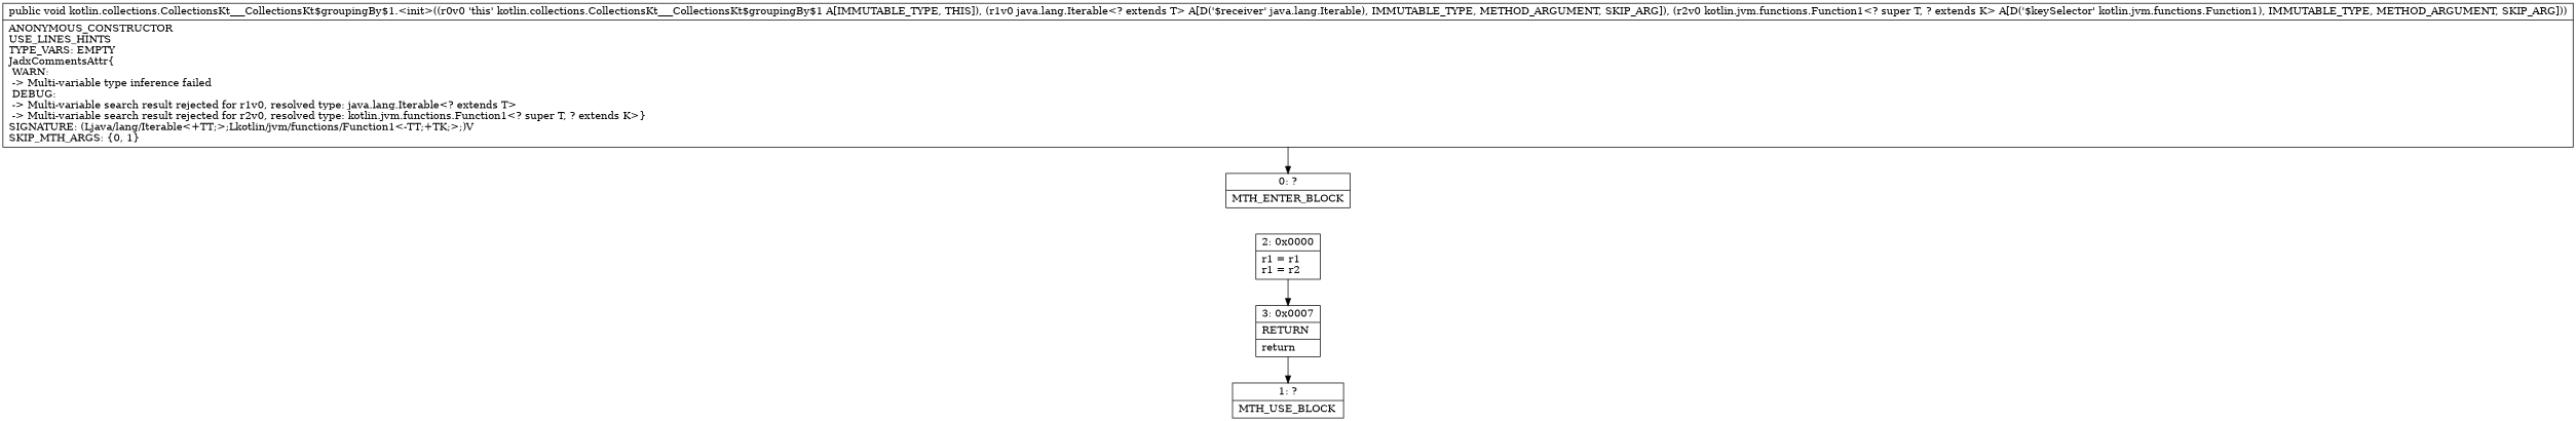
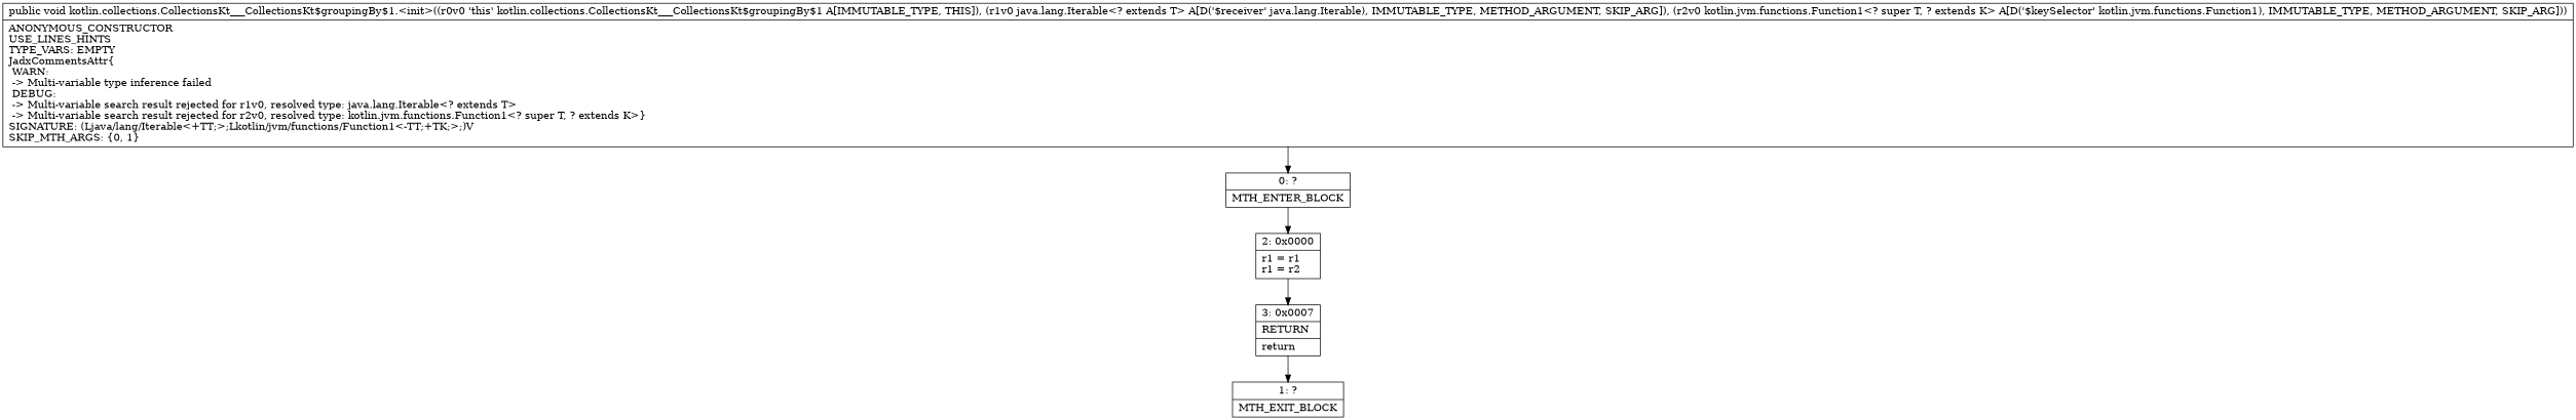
  digraph {
    node [shape=record]
    n1 [label="{0\:\ ?|MTH_ENTER_BLOCK\l}"]
    n2 [label="{2\:\ 0x0000|r1 = r1\lr1 = r2\l}"]
    n3 [label="{3\:\ 0x0007|RETURN\l|return\l}"]
-   n4 [label="{1\:\ ?|MTH_USE_BLOCK\l}"]
+   n4 [label="{1\:\ ?|MTH_EXIT_BLOCK\l}"]
    n5 [label="{public void kotlin.collections.CollectionsKt___CollectionsKt$groupingBy$1.\<init\>((r0v0 'this' kotlin.collections.CollectionsKt___CollectionsKt$groupingBy$1 A[IMMUTABLE_TYPE, THIS]), (r1v0 java.lang.Iterable\<? extends T\> A[D('$receiver' java.lang.Iterable), IMMUTABLE_TYPE, METHOD_ARGUMENT, SKIP_ARG]), (r2v0 kotlin.jvm.functions.Function1\<? super T, ? extends K\> A[D('$keySelector' kotlin.jvm.functions.Function1), IMMUTABLE_TYPE, METHOD_ARGUMENT, SKIP_ARG]))  | ANONYMOUS_CONSTRUCTOR\lUSE_LINES_HINTS\lTYPE_VARS: EMPTY\lJadxCommentsAttr\{\l WARN: \l \-\> Multi\-variable type inference failed\l DEBUG: \l \-\> Multi\-variable search result rejected for r1v0, resolved type: java.lang.Iterable\<? extends T\>\l \-\> Multi\-variable search result rejected for r2v0, resolved type: kotlin.jvm.functions.Function1\<? super T, ? extends K\>\}\lSIGNATURE: (Ljava\/lang\/Iterable\<+TT;\>;Lkotlin\/jvm\/functions\/Function1\<\-TT;+TK;\>;)V\lSKIP_MTH_ARGS: \{0, 1\}\l}"]
+   n1 -> n2
    n2 -> n3
    n3 -> n4
    n5 -> n1
  }
